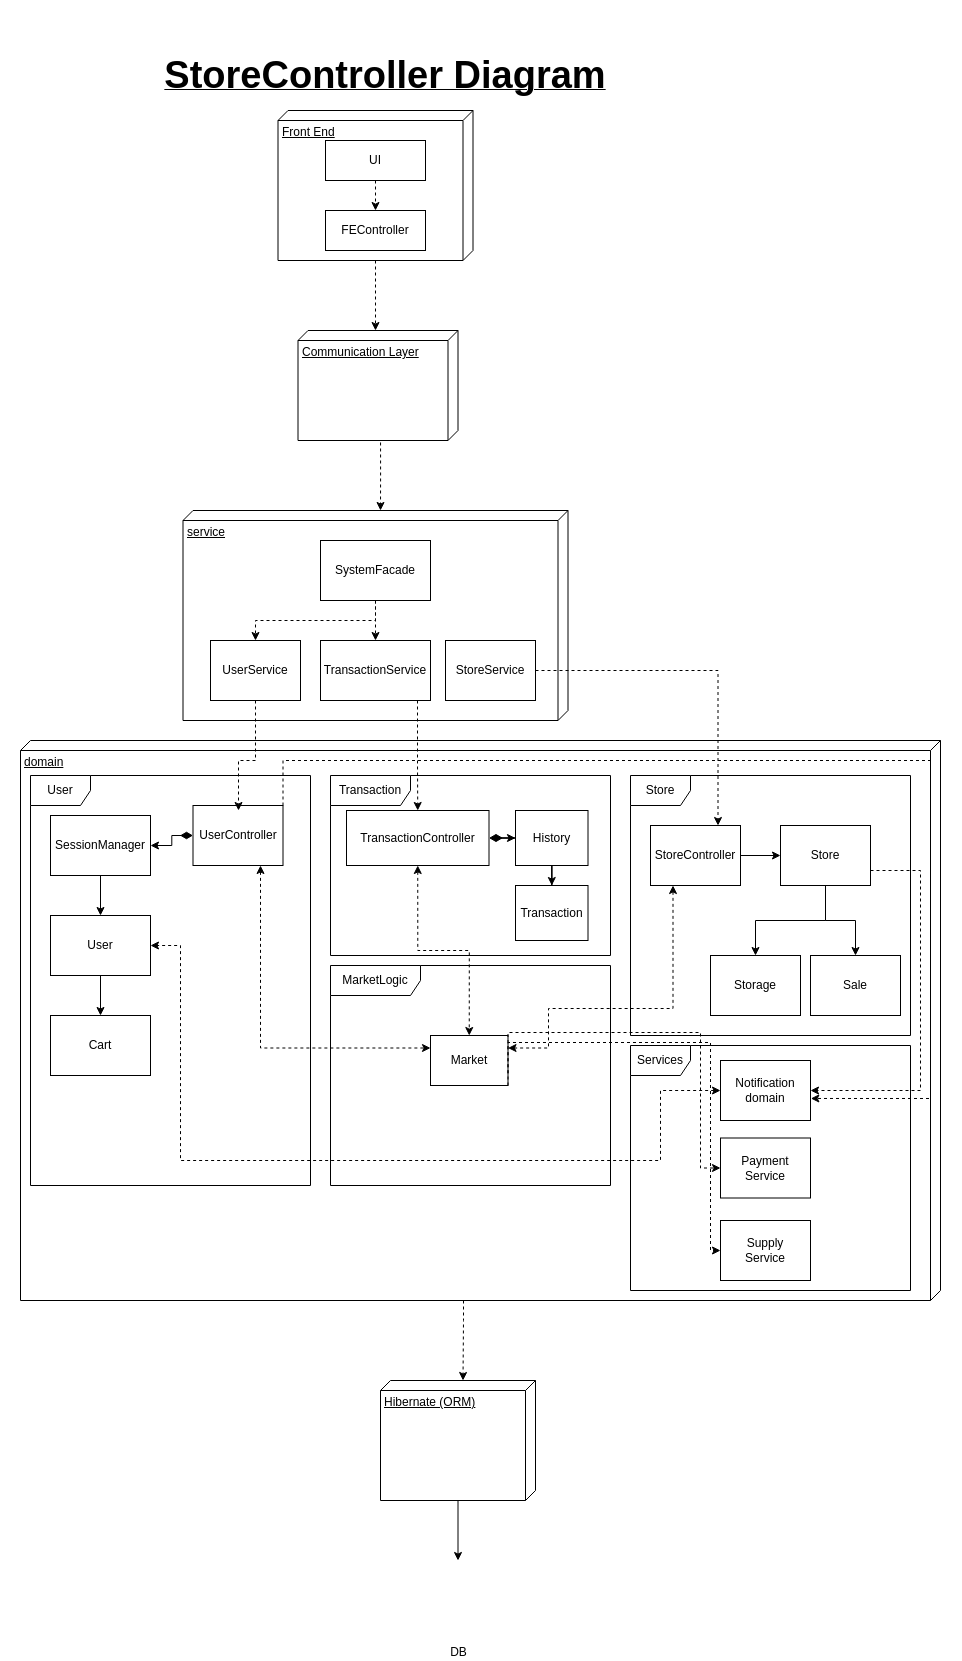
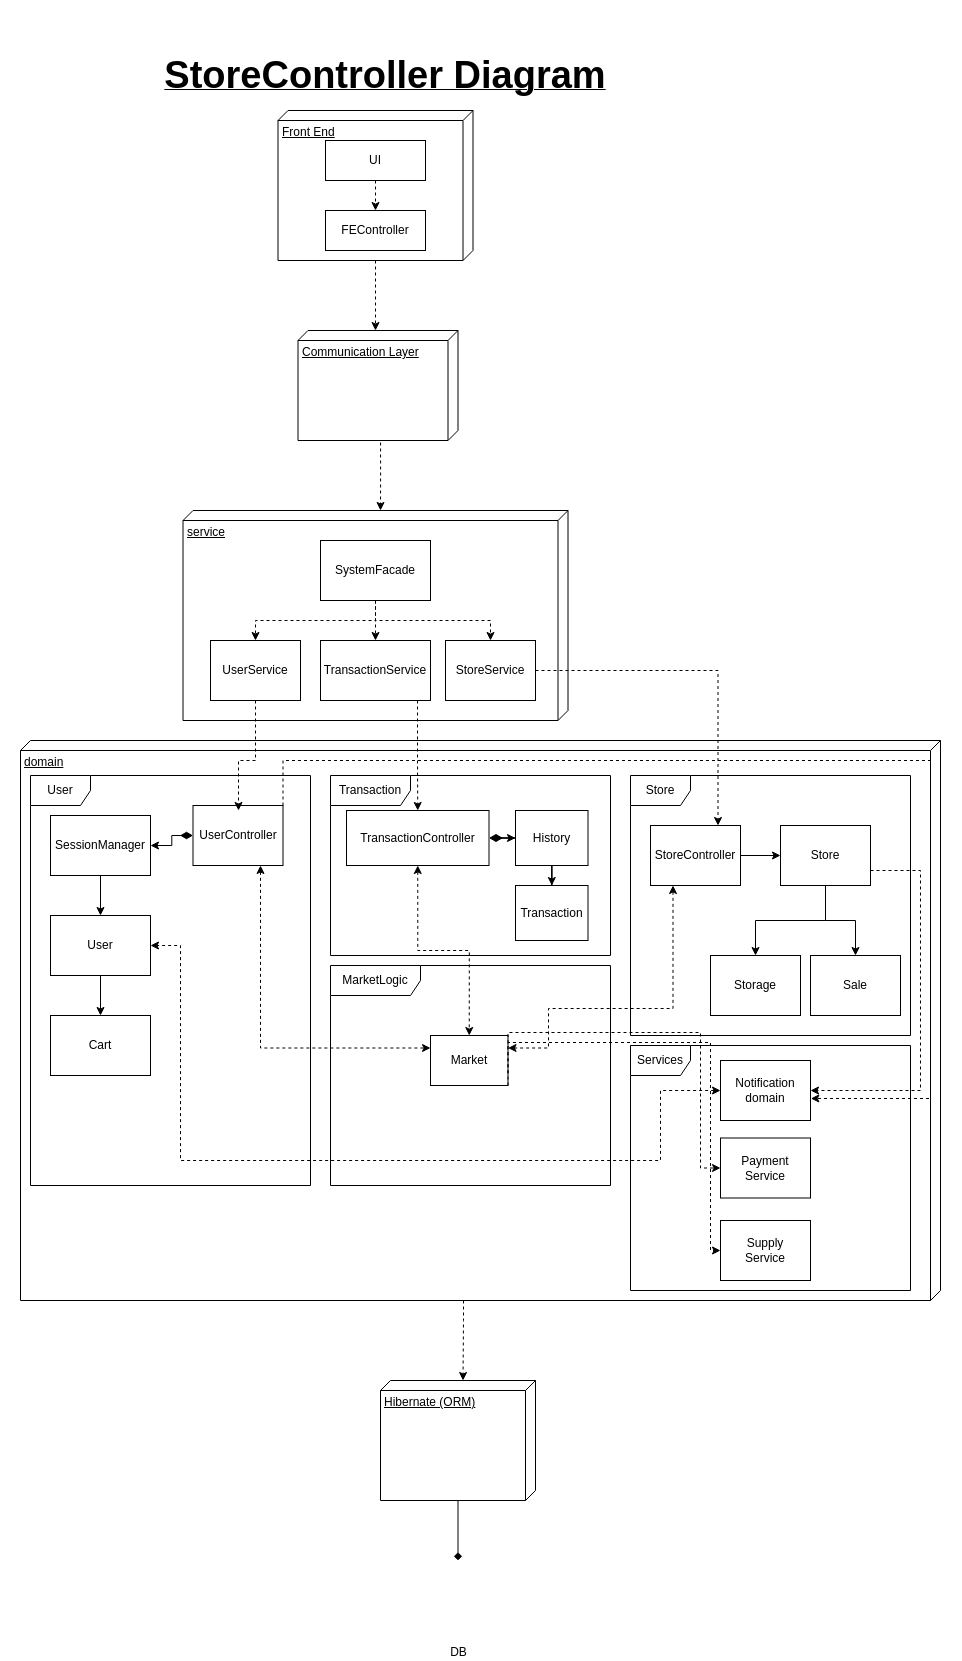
  <mxCell id="0" />
  <mxCell id="1" parent="0" />
  <mxCell id="2" value="domain" style="verticalAlign=top;align=left;spacingTop=8;spacingLeft=2;spacingRight=12;shape=cube;size=10;direction=south;fontStyle=4;html=1;" parent="1" vertex="1"><mxGeometry y="740" width="920" height="560" as="geometry" x="20" /></mxCell>
  <mxCell id="3" value="service&lt;br&gt;" style="verticalAlign=top;align=left;spacingTop=8;spacingLeft=2;spacingRight=12;shape=cube;size=10;direction=south;fontStyle=4;html=1;" parent="1" vertex="1"><mxGeometry x="182.5" y="510" width="385" height="210" as="geometry" /></mxCell>
  <mxCell id="4" value="" style="edgeStyle=orthogonalEdgeStyle;rounded=0;orthogonalLoop=1;jettySize=auto;html=1;startArrow=diamondThin;startFill=1;targetPerimeterSpacing=0;startSize=10;" parent="1" source="5" target="33" edge="1"><mxGeometry relative="1" as="geometry" /></mxCell>
  <mxCell id="5" value="UserController" style="rounded=0;whiteSpace=wrap;html=1;" parent="1" vertex="1"><mxGeometry x="192.5" y="805" width="90" height="60" as="geometry" /></mxCell>
  <mxCell id="6" value="" style="edgeStyle=orthogonalEdgeStyle;rounded=0;orthogonalLoop=1;jettySize=auto;html=1;" parent="1" source="7" target="42" edge="1"><mxGeometry relative="1" as="geometry" /></mxCell>
  <mxCell id="7" value="StoreController" style="rounded=0;whiteSpace=wrap;html=1;" parent="1" vertex="1"><mxGeometry x="650" y="825" width="90" height="60" as="geometry" /></mxCell>
- <mxCell id="8" value="" style="edgeStyle=orthogonalEdgeStyle;rounded=0;orthogonalLoop=1;jettySize=auto;html=1;" edge="1" parent="1" source="9" target="60"><mxGeometry relative="1" as="geometry" /></mxCell>
+ <mxCell id="8" value="" style="edgeStyle=orthogonalEdgeStyle;rounded=0;orthogonalLoop=1;jettySize=auto;html=1;endArrow=diamond;" edge="1" parent="1" source="9" target="60"><mxGeometry relative="1" as="geometry" /></mxCell>
  <mxCell id="9" value="Hibernate (ORM)" style="verticalAlign=top;align=left;spacingTop=8;spacingLeft=2;spacingRight=12;shape=cube;size=10;direction=south;fontStyle=4;html=1;" parent="1" vertex="1"><mxGeometry x="380" y="1380" width="155" height="120" as="geometry" /></mxCell>
  <mxCell id="10" value="" style="edgeStyle=orthogonalEdgeStyle;rounded=0;orthogonalLoop=1;jettySize=auto;html=1;dashed=1;" parent="1" source="11" edge="1"><mxGeometry relative="1" as="geometry"><mxPoint x="375" y="330" as="targetPoint" /></mxGeometry></mxCell>
  <mxCell id="11" value="Front End" style="verticalAlign=top;align=left;spacingTop=8;spacingLeft=2;spacingRight=12;shape=cube;size=10;direction=south;fontStyle=4;html=1;" parent="1" vertex="1"><mxGeometry x="277.5" y="110" width="195" height="150" as="geometry" /></mxCell>
  <mxCell id="12" value="" style="edgeStyle=orthogonalEdgeStyle;rounded=0;orthogonalLoop=1;jettySize=auto;html=1;dashed=1;" parent="1" source="13" edge="1"><mxGeometry relative="1" as="geometry"><Array as="points"><mxPoint x="255" y="760" /><mxPoint x="238" y="760" /></Array><mxPoint x="238" y="810" as="targetPoint" /></mxGeometry></mxCell>
  <mxCell id="13" value="UserService" style="rounded=0;whiteSpace=wrap;html=1;" parent="1" vertex="1"><mxGeometry x="210" y="640" width="90" height="60" as="geometry" /></mxCell>
  <mxCell id="14" value="" style="edgeStyle=orthogonalEdgeStyle;rounded=0;orthogonalLoop=1;jettySize=auto;html=1;dashed=1;entryX=0.5;entryY=0;entryDx=0;entryDy=0;" parent="1" source="15" target="27" edge="1"><mxGeometry relative="1" as="geometry"><Array as="points"><mxPoint x="417" y="760" /><mxPoint x="417" y="760" /></Array></mxGeometry></mxCell>
  <mxCell id="15" value="TransactionService" style="rounded=0;whiteSpace=wrap;html=1;" parent="1" vertex="1"><mxGeometry x="320" y="640" width="110" height="60" as="geometry" /></mxCell>
  <mxCell id="16" value="" style="edgeStyle=orthogonalEdgeStyle;rounded=0;orthogonalLoop=1;jettySize=auto;html=1;dashed=1;entryX=0.75;entryY=0;entryDx=0;entryDy=0;" parent="1" source="17" target="7" edge="1"><mxGeometry relative="1" as="geometry" /></mxCell>
  <mxCell id="17" value="StoreService" style="rounded=0;whiteSpace=wrap;html=1;" parent="1" vertex="1"><mxGeometry x="445" y="640" width="90" height="60" as="geometry" /></mxCell>
  <mxCell id="18" value="&lt;b&gt;&lt;u&gt;&lt;font style=&quot;font-size: 38px;&quot;&gt;StoreController Diagram&lt;/font&gt;&lt;/u&gt;&lt;/b&gt;" style="text;html=1;strokeColor=none;fillColor=none;align=center;verticalAlign=middle;whiteSpace=wrap;rounded=0;" parent="1" vertex="1"><mxGeometry x="120" y="20" width="530" height="110" as="geometry" /></mxCell>
  <mxCell id="19" value="" style="edgeStyle=orthogonalEdgeStyle;rounded=0;orthogonalLoop=1;jettySize=auto;html=1;dashed=1;" parent="1" source="20" target="15" edge="1"><mxGeometry relative="1" as="geometry" /></mxCell>
  <mxCell id="20" value="SystemFacade" style="rounded=0;whiteSpace=wrap;html=1;" parent="1" vertex="1"><mxGeometry x="320" y="540" width="110" height="60" as="geometry" /></mxCell>
+ <mxCell id="21" value="" style="edgeStyle=orthogonalEdgeStyle;rounded=0;orthogonalLoop=1;jettySize=auto;html=1;dashed=1;exitX=0.5;exitY=1;exitDx=0;exitDy=0;entryX=0.5;entryY=0;entryDx=0;entryDy=0;" parent="1" source="20" target="17" edge="1"><mxGeometry relative="1" as="geometry"><mxPoint x="395" y="620" as="sourcePoint" /><mxPoint x="395" y="660" as="targetPoint" /></mxGeometry></mxCell>
  <mxCell id="22" value="" style="edgeStyle=orthogonalEdgeStyle;rounded=0;orthogonalLoop=1;jettySize=auto;html=1;dashed=1;exitX=0.5;exitY=1;exitDx=0;exitDy=0;entryX=0.5;entryY=0;entryDx=0;entryDy=0;" parent="1" source="20" target="13" edge="1"><mxGeometry relative="1" as="geometry"><mxPoint x="405" y="630" as="sourcePoint" /><mxPoint x="405" y="670" as="targetPoint" /></mxGeometry></mxCell>
  <mxCell id="23" value="User" style="shape=umlFrame;whiteSpace=wrap;html=1;pointerEvents=0;" parent="1" vertex="1"><mxGeometry x="30" y="775" width="280" height="410" as="geometry" /></mxCell>
  <mxCell id="24" value="Transaction" style="shape=umlFrame;whiteSpace=wrap;html=1;pointerEvents=0;width=80;height=30;" parent="1" vertex="1"><mxGeometry x="330" y="775" width="280" height="180" as="geometry" /></mxCell>
  <mxCell id="25" value="Store" style="shape=umlFrame;whiteSpace=wrap;html=1;pointerEvents=0;" parent="1" vertex="1"><mxGeometry x="630" y="775" width="280" height="260" as="geometry" /></mxCell>
  <mxCell id="26" value="" style="edgeStyle=orthogonalEdgeStyle;rounded=0;orthogonalLoop=1;jettySize=auto;html=1;startArrow=diamondThin;startFill=1;startSize=11;" parent="1" source="27" target="39" edge="1"><mxGeometry relative="1" as="geometry" /></mxCell>
  <mxCell id="27" value="TransactionController" style="rounded=0;whiteSpace=wrap;html=1;" parent="1" vertex="1"><mxGeometry x="346" y="810" width="142.5" height="55" as="geometry" /></mxCell>
  <mxCell id="28" value="Market" style="rounded=0;whiteSpace=wrap;html=1;" parent="1" vertex="1"><mxGeometry x="430" y="1035" width="77.5" height="50" as="geometry" /></mxCell>
  <mxCell id="29" value="" style="edgeStyle=orthogonalEdgeStyle;rounded=0;orthogonalLoop=1;jettySize=auto;html=1;dashed=1;entryX=0;entryY=0.25;entryDx=0;entryDy=0;exitX=0.75;exitY=1;exitDx=0;exitDy=0;startArrow=classic;startFill=1;" parent="1" source="5" target="28" edge="1"><mxGeometry relative="1" as="geometry"><mxPoint x="248" y="875" as="sourcePoint" /><mxPoint x="283" y="1255" as="targetPoint" /></mxGeometry></mxCell>
  <mxCell id="30" value="" style="edgeStyle=orthogonalEdgeStyle;rounded=0;orthogonalLoop=1;jettySize=auto;html=1;dashed=1;entryX=0.5;entryY=0;entryDx=0;entryDy=0;exitX=0.5;exitY=1;exitDx=0;exitDy=0;startArrow=classic;startFill=1;" parent="1" source="27" target="28" edge="1"><mxGeometry relative="1" as="geometry"><mxPoint x="270" y="875" as="sourcePoint" /><mxPoint x="483" y="1040" as="targetPoint" /></mxGeometry></mxCell>
  <mxCell id="31" value="" style="edgeStyle=orthogonalEdgeStyle;rounded=0;orthogonalLoop=1;jettySize=auto;html=1;dashed=1;entryX=1;entryY=0.25;entryDx=0;entryDy=0;exitX=0.25;exitY=1;exitDx=0;exitDy=0;startArrow=classic;startFill=1;" parent="1" source="7" target="28" edge="1"><mxGeometry relative="1" as="geometry"><mxPoint x="280" y="885" as="sourcePoint" /><mxPoint x="493" y="1050" as="targetPoint" /><Array as="points"><mxPoint x="672" y="1008" /><mxPoint x="548" y="1008" /></Array></mxGeometry></mxCell>
  <mxCell id="32" value="" style="edgeStyle=orthogonalEdgeStyle;rounded=0;orthogonalLoop=1;jettySize=auto;html=1;endSize=6;" parent="1" source="33" target="35" edge="1"><mxGeometry x="0.75" y="10" relative="1" as="geometry"><mxPoint as="offset" /></mxGeometry></mxCell>
  <mxCell id="33" value="SessionManager" style="html=1;whiteSpace=wrap;" parent="1" vertex="1"><mxGeometry x="50" y="815" width="100" height="60" as="geometry" /></mxCell>
  <mxCell id="34" value="" style="edgeStyle=orthogonalEdgeStyle;rounded=0;orthogonalLoop=1;jettySize=auto;html=1;" parent="1" source="35" target="36" edge="1"><mxGeometry relative="1" as="geometry" /></mxCell>
  <mxCell id="35" value="User" style="html=1;whiteSpace=wrap;" parent="1" vertex="1"><mxGeometry x="50" y="915" width="100" height="60" as="geometry" /></mxCell>
  <mxCell id="36" value="Cart" style="html=1;whiteSpace=wrap;" parent="1" vertex="1"><mxGeometry x="50" y="1015" width="100" height="60" as="geometry" /></mxCell>
  <mxCell id="37" value="MarketLogic" style="shape=umlFrame;whiteSpace=wrap;html=1;pointerEvents=0;width=90;height=30;" parent="1" vertex="1"><mxGeometry x="330" y="965" width="280" height="220" as="geometry" /></mxCell>
  <mxCell id="38" value="" style="edgeStyle=orthogonalEdgeStyle;rounded=0;orthogonalLoop=1;jettySize=auto;html=1;" parent="1" source="39" target="40" edge="1"><mxGeometry x="1" y="9" relative="1" as="geometry"><mxPoint as="offset" /></mxGeometry></mxCell>
  <mxCell id="39" value="History" style="rounded=0;whiteSpace=wrap;html=1;" parent="1" vertex="1"><mxGeometry x="515" y="810" width="72.5" height="55" as="geometry" /></mxCell>
  <mxCell id="40" value="Transaction" style="rounded=0;whiteSpace=wrap;html=1;" parent="1" vertex="1"><mxGeometry x="515" y="885" width="72.5" height="55" as="geometry" /></mxCell>
  <mxCell id="41" value="" style="edgeStyle=orthogonalEdgeStyle;rounded=0;orthogonalLoop=1;jettySize=auto;html=1;" parent="1" source="42" target="43" edge="1"><mxGeometry relative="1" as="geometry" /></mxCell>
  <mxCell id="42" value="Store" style="rounded=0;whiteSpace=wrap;html=1;" parent="1" vertex="1"><mxGeometry x="780" y="825" width="90" height="60" as="geometry" /></mxCell>
  <mxCell id="43" value="Storage" style="rounded=0;whiteSpace=wrap;html=1;" parent="1" vertex="1"><mxGeometry x="710" y="955" width="90" height="60" as="geometry" /></mxCell>
  <mxCell id="44" value="Sale" style="rounded=0;whiteSpace=wrap;html=1;" parent="1" vertex="1"><mxGeometry x="810" y="955" width="90" height="60" as="geometry" /></mxCell>
  <mxCell id="45" value="" style="edgeStyle=orthogonalEdgeStyle;rounded=0;orthogonalLoop=1;jettySize=auto;html=1;exitX=0.5;exitY=1;exitDx=0;exitDy=0;" parent="1" source="42" target="44" edge="1"><mxGeometry relative="1" as="geometry"><mxPoint x="835" y="895" as="sourcePoint" /><mxPoint x="765" y="965" as="targetPoint" /></mxGeometry></mxCell>
  <mxCell id="46" style="edgeStyle=orthogonalEdgeStyle;rounded=0;orthogonalLoop=1;jettySize=auto;html=1;entryX=0;entryY=0;entryDx=0;entryDy=72.5;entryPerimeter=0;dashed=1;" parent="1" target="9" edge="1"><mxGeometry relative="1" as="geometry"><Array as="points"><mxPoint x="463" y="1320" /></Array><mxPoint x="463" y="1300" as="sourcePoint" /></mxGeometry></mxCell>
  <mxCell id="47" value="Services" style="shape=umlFrame;whiteSpace=wrap;html=1;pointerEvents=0;" parent="1" vertex="1"><mxGeometry x="630" y="1045" width="280" height="245" as="geometry" /></mxCell>
  <mxCell id="48" style="edgeStyle=orthogonalEdgeStyle;rounded=0;orthogonalLoop=1;jettySize=auto;html=1;entryX=1;entryY=0.5;entryDx=0;entryDy=0;dashed=1;startArrow=classic;startFill=1;" parent="1" source="49" target="35" edge="1"><mxGeometry relative="1" as="geometry"><Array as="points"><mxPoint x="660" y="1090" /><mxPoint x="660" y="1160" /><mxPoint x="180" y="1160" /><mxPoint x="180" y="945" /></Array></mxGeometry></mxCell>
  <mxCell id="49" value="Notification&lt;br&gt;domain" style="rounded=0;whiteSpace=wrap;html=1;" parent="1" vertex="1"><mxGeometry x="720" y="1060" width="90" height="60" as="geometry" /></mxCell>
  <mxCell id="50" value="Payment&lt;br&gt;Service" style="rounded=0;whiteSpace=wrap;html=1;" parent="1" vertex="1"><mxGeometry x="720" y="1137.5" width="90" height="60" as="geometry" /></mxCell>
  <mxCell id="51" value="Supply&lt;br&gt;Service" style="rounded=0;whiteSpace=wrap;html=1;" parent="1" vertex="1"><mxGeometry x="720" y="1220" width="90" height="60" as="geometry" /></mxCell>
  <mxCell id="52" value="" style="edgeStyle=orthogonalEdgeStyle;rounded=0;orthogonalLoop=1;jettySize=auto;html=1;dashed=1;entryX=0;entryY=0.5;entryDx=0;entryDy=0;exitX=1;exitY=0.75;exitDx=0;exitDy=0;" parent="1" source="28" target="50" edge="1"><mxGeometry relative="1" as="geometry"><Array as="points"><mxPoint x="700" y="1032" /><mxPoint x="700" y="1168" /></Array><mxPoint x="510" y="1030" as="sourcePoint" /><mxPoint x="444" y="1400" as="targetPoint" /></mxGeometry></mxCell>
  <mxCell id="53" value="" style="edgeStyle=orthogonalEdgeStyle;rounded=0;orthogonalLoop=1;jettySize=auto;html=1;dashed=1;entryX=0;entryY=0.5;entryDx=0;entryDy=0;exitX=1;exitY=1;exitDx=0;exitDy=0;" parent="1" source="28" target="51" edge="1"><mxGeometry relative="1" as="geometry"><Array as="points"><mxPoint x="508" y="1042" /><mxPoint x="710" y="1042" /><mxPoint x="710" y="1250" /></Array><mxPoint x="518" y="1042" as="sourcePoint" /><mxPoint x="730" y="1178" as="targetPoint" /></mxGeometry></mxCell>
  <mxCell id="54" value="" style="edgeStyle=orthogonalEdgeStyle;rounded=0;orthogonalLoop=1;jettySize=auto;html=1;dashed=1;entryX=1;entryY=0.5;entryDx=0;entryDy=0;exitX=1;exitY=0.75;exitDx=0;exitDy=0;" parent="1" source="42" target="49" edge="1"><mxGeometry relative="1" as="geometry"><Array as="points"><mxPoint x="920" y="870" /><mxPoint x="920" y="1090" /></Array><mxPoint x="518" y="1055" as="sourcePoint" /><mxPoint x="730" y="1260" as="targetPoint" /></mxGeometry></mxCell>
  <mxCell id="55" value="" style="edgeStyle=orthogonalEdgeStyle;rounded=0;orthogonalLoop=1;jettySize=auto;html=1;dashed=1;entryX=1.004;entryY=0.633;entryDx=0;entryDy=0;exitX=1;exitY=0;exitDx=0;exitDy=0;entryPerimeter=0;" parent="1" source="5" target="49" edge="1"><mxGeometry relative="1" as="geometry"><Array as="points"><mxPoint x="283" y="760" /><mxPoint x="930" y="760" /><mxPoint x="930" y="1098" /></Array><mxPoint x="880" y="880" as="sourcePoint" /><mxPoint x="820" y="1100" as="targetPoint" /></mxGeometry></mxCell>
  <mxCell id="56" style="edgeStyle=orthogonalEdgeStyle;rounded=0;orthogonalLoop=1;jettySize=auto;html=1;exitX=0.5;exitY=1;exitDx=0;exitDy=0;entryX=0.5;entryY=0;entryDx=0;entryDy=0;dashed=1;" parent="1" source="57" target="61" edge="1"><mxGeometry relative="1" as="geometry" /></mxCell>
  <mxCell id="57" value="UI" style="rounded=0;whiteSpace=wrap;html=1;" parent="1" vertex="1"><mxGeometry x="325" y="140" width="100" height="40" as="geometry" /></mxCell>
  <mxCell id="58" value="Communication Layer" style="verticalAlign=top;align=left;spacingTop=8;spacingLeft=2;spacingRight=12;shape=cube;size=10;direction=south;fontStyle=4;html=1;" parent="1" vertex="1"><mxGeometry x="297.5" y="330" width="160" height="110" as="geometry" /></mxCell>
  <mxCell id="59" value="" style="edgeStyle=orthogonalEdgeStyle;rounded=0;orthogonalLoop=1;jettySize=auto;html=1;dashed=1;entryX=0;entryY=0;entryDx=0;entryDy=187.5;entryPerimeter=0;exitX=1.018;exitY=0.484;exitDx=0;exitDy=0;exitPerimeter=0;" parent="1" source="58" target="3" edge="1"><mxGeometry relative="1" as="geometry"><mxPoint x="385" y="270" as="sourcePoint" /><mxPoint x="385" y="340" as="targetPoint" /></mxGeometry></mxCell>
  <mxCell id="60" value="DB" style="shape=image;html=1;verticalAlign=top;verticalLabelPosition=bottom;labelBackgroundColor=#ffffff;imageAspect=0;aspect=fixed;image=https://cdn1.iconfinder.com/data/icons/unicons-line-vol-2/24/database-128.png" parent="1" vertex="1"><mxGeometry x="418.5" y="1560" width="78" height="78" as="geometry" /></mxCell>
  <mxCell id="61" value="FEController" style="rounded=0;whiteSpace=wrap;html=1;" parent="1" vertex="1"><mxGeometry x="325" y="210" width="100" height="40" as="geometry" /></mxCell>
